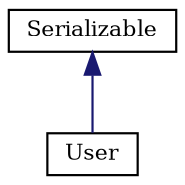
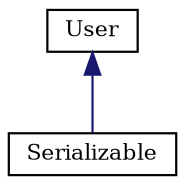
  digraph {
    rankdir=TB
    fontname="DejaVu Serif"
    node [color=black fillcolor=white fontname="DejaVu Serif" fontsize=10 shape=record style=filled]
    n1 [height=0.2 label=Serializable width=0.4]
    n2 [height=0.2 label=User width=0.4]
-   n1 -> n2 [color=midnightblue dir=back fontname="DejaVu Serif" fontsize=10 labelfontname=Helvetica labelfontsize=10 style=solid]
+   n2 -> n1 [color=midnightblue dir=back fontname="DejaVu Serif" fontsize=10 labelfontname=Helvetica labelfontsize=10 style=solid]
  }
